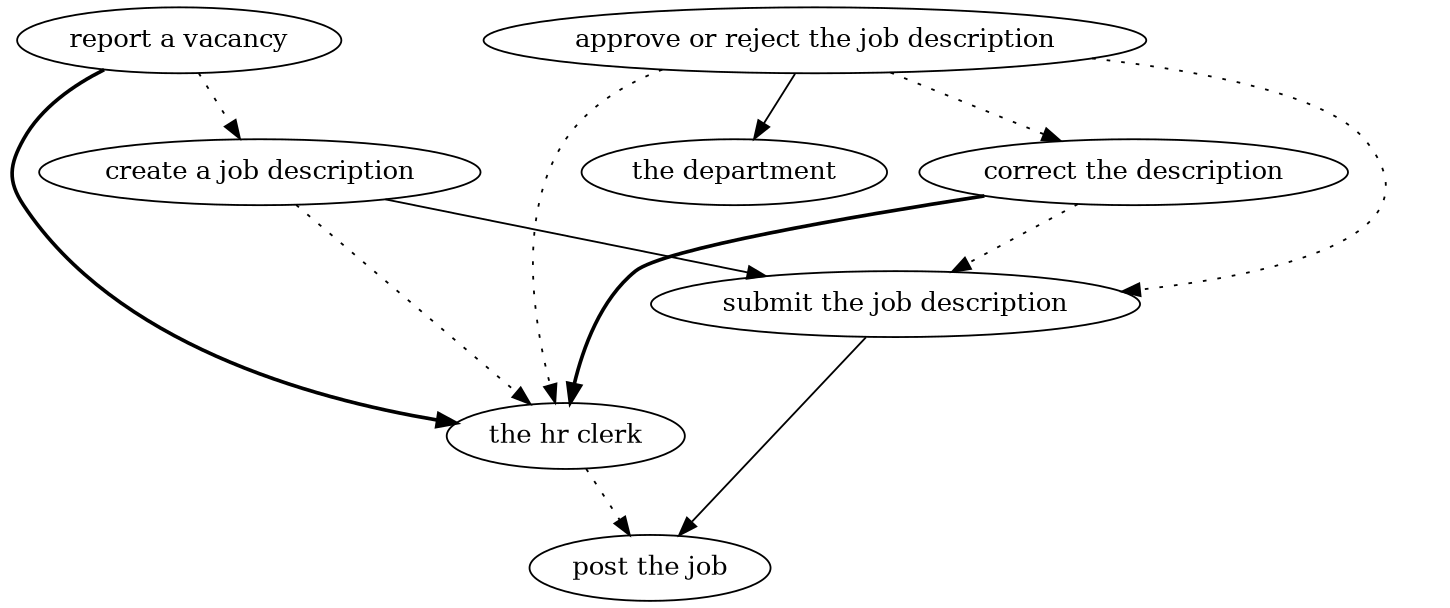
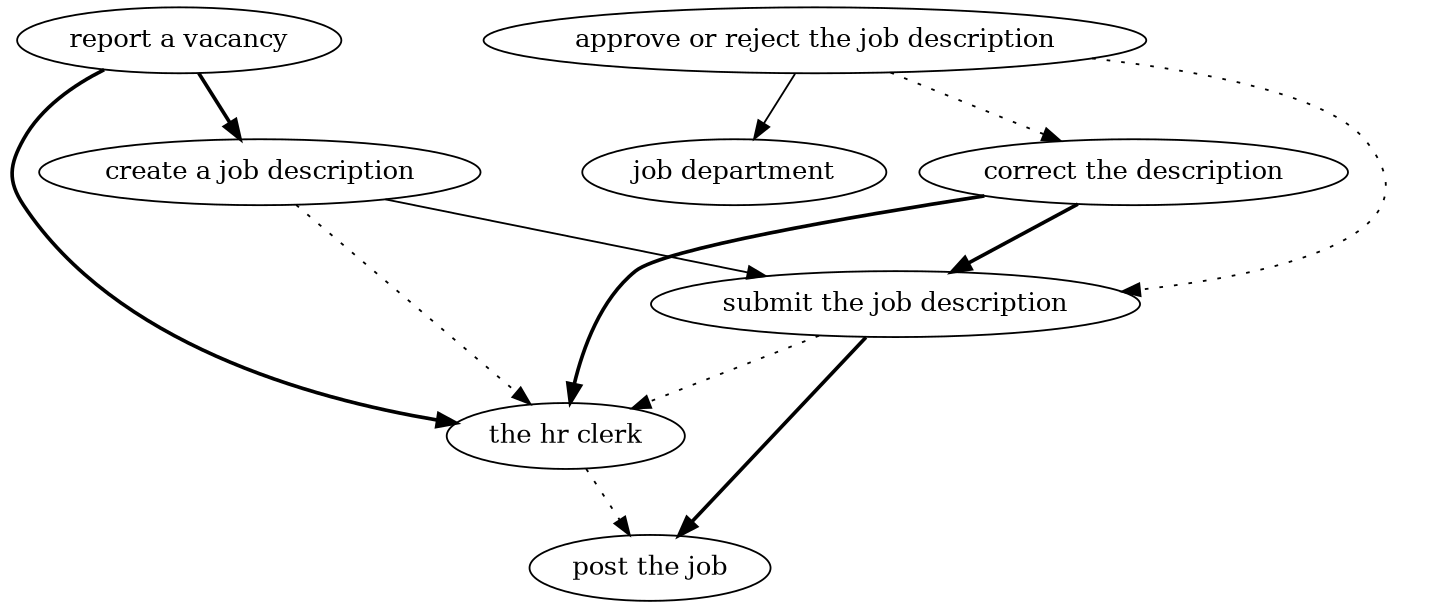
  strict digraph {
    edge [attrs="{'type': 'flow', 'label': 'flow'}" style=dotted]
    "report a vacancy" [attrs="{'type': 'Activity', 'label': 'report a vacancy'}"]
    "create a job description" [attrs="{'type': 'Activity', 'label': 'create a job description'}"]
    "the hr clerk" [attrs="{'type': 'Actor', 'label': 'the hr clerk'}"]
    "submit the job description" [attrs="{'type': 'Activity', 'label': 'submit the job description'}"]
    "post the job" [attrs="{'type': 'Activity', 'label': 'post the job'}"]
    "approve or reject the job description" [attrs="{'type': 'Activity', 'label': 'approve or reject the job description'}"]
    "correct the description" [attrs="{'type': 'Activity', 'label': 'correct the description'}"]
-   "the department" [attrs="{'type': 'Actor', 'label': 'the department'}"]
-   "report a vacancy" -> "create a job description"
+   "the department" [attrs="{'type': 'Actor', 'label': 'the department'}" label="job department"]
+   "report a vacancy" -> "create a job description" [style=bold]
    "report a vacancy" -> "the hr clerk" [attrs="{'type': 'actor performer', 'label': 'actor performer'}" style=bold]
    "create a job description" -> "the hr clerk" [attrs="{'type': 'actor performer', 'label': 'actor performer'}"]
    "create a job description" -> "submit the job description" [style=solid]
    "the hr clerk" -> "post the job" [attrs="{'type': 'actor performer', 'label': 'actor performer'}"]
-   "approve or reject the job description" -> "the hr clerk" [attrs="{'type': 'actor performer', 'label': 'actor performer'}"]
-   "submit the job description" -> "post the job" [style=solid]
+   "submit the job description" -> "the hr clerk" [attrs="{'type': 'actor performer', 'label': 'actor performer'}"]
+   "submit the job description" -> "post the job" [style=bold]
    "approve or reject the job description" -> "submit the job description"
    "approve or reject the job description" -> "correct the description"
    "approve or reject the job description" -> "the department" [attrs="{'type': 'actor performer', 'label': 'actor performer'}" style=solid]
    "correct the description" -> "the hr clerk" [attrs="{'type': 'actor performer', 'label': 'actor performer'}" style=bold]
-   "correct the description" -> "submit the job description"
+   "correct the description" -> "submit the job description" [style=bold]
  }
